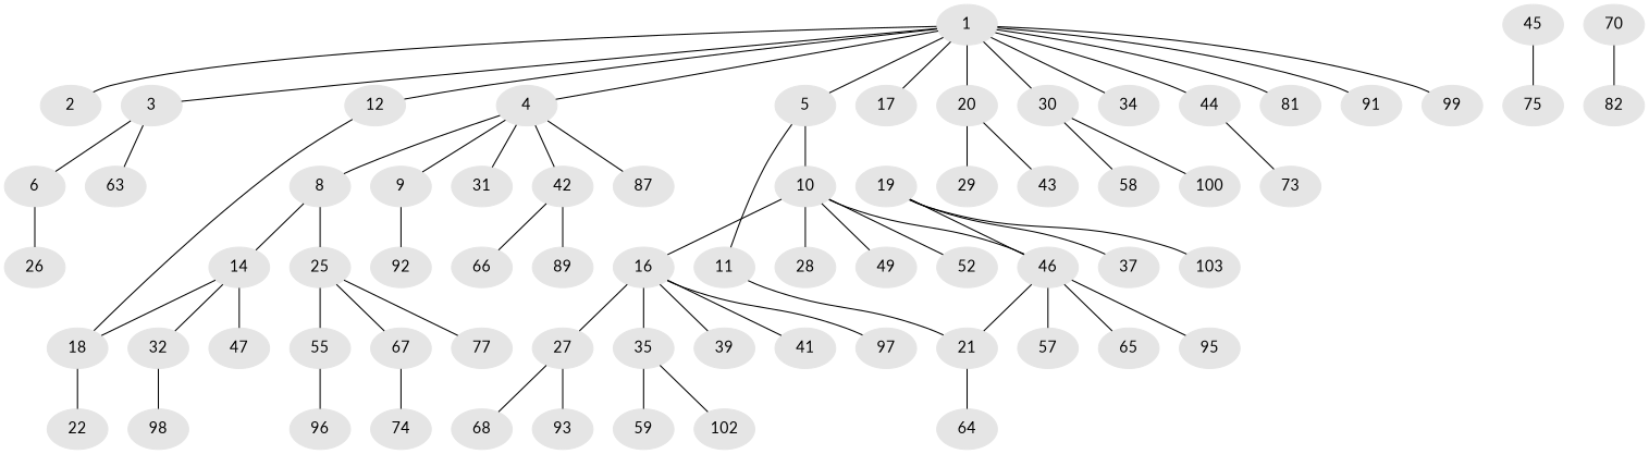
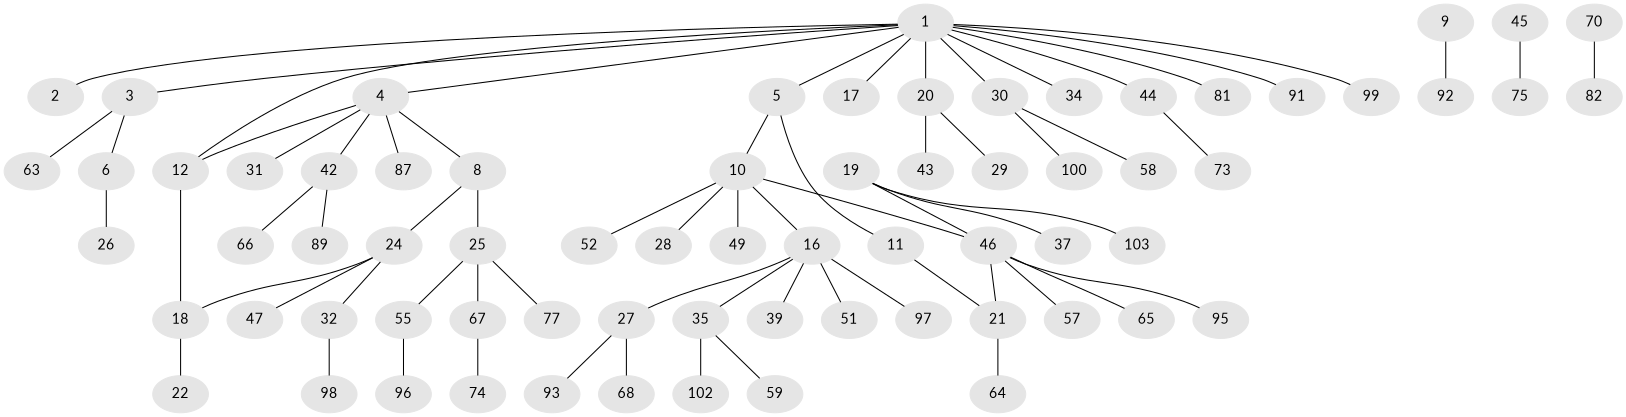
  graph {
    fontname=Lato
    node [color=gray90 fontname=Lato style=filled]
    edge [fontname=Lato]
    1 [super="+15"]
    2 [super="+76"]
    3 [super="+7"]
    4 [super="+36"]
    5
    12
    17 [super="+62"]
    20 [super="+51"]
    30 [super="+38"]
    34
    44 [super="+86"]
    81
    91 [super="+94"]
    99
    6
    63 [super="+84"]
    8 [super="+50"]
    9 [super="+88"]
    31
    42 [super="+53"]
    87
    10 [super="+13"]
    11
    18 [super="+24"]
    29
    43 [super="+90"]
    58
    100
    73
    26
-   14 [super="+60"]
+   14 [super="+60" label=24]
    25 [super="+40"]
    92
    66
    89
    16 [super="+23"]
    28
    46 [super="+56"]
    49
    52 [super="+54"]
    21 [super="+78"]
    32 [super="+33"]
    47 [super="+69"]
    55 [super="+79"]
    67
    77
    27 [super="+61"]
    35 [super="+71"]
    39 [super="+85"]
-   41
+   41 [label=51]
    97
    19 [super="+83"]
    37 [super="+48"]
    103
    57
    65
    95 [super="+101"]
    64 [super="+72"]
    22
    98
    68
    93
    59 [super="+80"]
    102
    96
    74
    45
    75
    70
    82
    1 -- 2
    1 -- 3
    1 -- 4
    1 -- 5
    1 -- 12
    1 -- 17
    1 -- 20
    1 -- 30
    1 -- 34
    1 -- 44
    1 -- 81
    1 -- 91
    1 -- 99
    3 -- 6
    3 -- 63
    4 -- 8
-   4 -- 9
+   4 -- 12
    4 -- 31
    4 -- 42
    4 -- 87
    5 -- 10
    5 -- 11
    12 -- 18
    20 -- 29
    20 -- 43
    30 -- 58
    30 -- 100
    44 -- 73
    6 -- 26
    8 -- 14
    8 -- 25
    9 -- 92
    42 -- 66
    42 -- 89
    10 -- 16
    10 -- 28
    10 -- 46
    10 -- 49
    10 -- 52
    11 -- 21
    18 -- 22
    14 -- 18
    14 -- 32
    14 -- 47
    25 -- 55
    25 -- 67
    25 -- 77
    16 -- 27
    16 -- 35
    16 -- 39
    16 -- 41
    16 -- 97
    46 -- 21
    46 -- 57
    46 -- 65
    46 -- 95
    21 -- 64
    32 -- 98
    55 -- 96
    67 -- 74
    27 -- 68
    27 -- 93
    35 -- 59
    35 -- 102
    19 -- 46
    19 -- 37
    19 -- 103
    45 -- 75
    70 -- 82
  }
